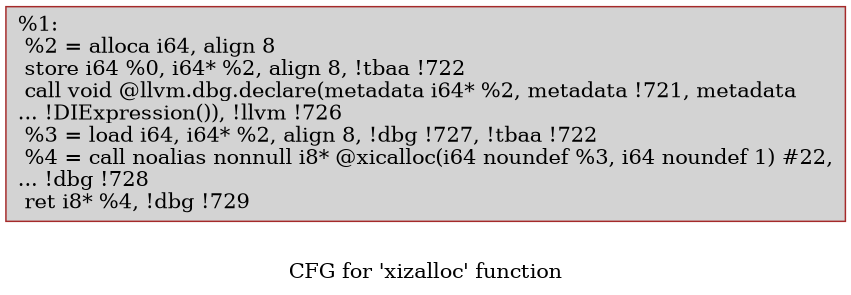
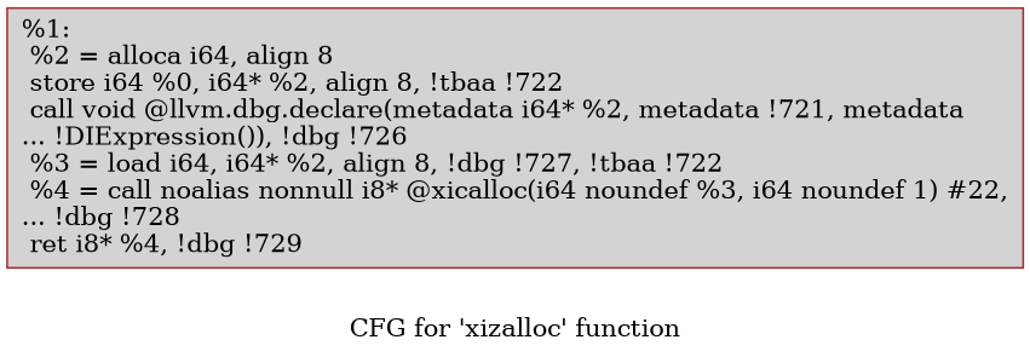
  digraph {
    label="CFG for 'xizalloc' function"
-   n1 [color=brown fillcolor=lightgrey label="{%1:\l  %2 = alloca i64, align 8\l  store i64 %0, i64* %2, align 8, !tbaa !722\l  call void @llvm.dbg.declare(metadata i64* %2, metadata !721, metadata\l... !DIExpression()), !llvm !726\l  %3 = load i64, i64* %2, align 8, !dbg !727, !tbaa !722\l  %4 = call noalias nonnull i8* @xicalloc(i64 noundef %3, i64 noundef 1) #22,\l... !dbg !728\l  ret i8* %4, !dbg !729\l}" shape=record style=filled]
+   n1 [color=brown fillcolor=lightgrey label="{%1:\l  %2 = alloca i64, align 8\l  store i64 %0, i64* %2, align 8, !tbaa !722\l  call void @llvm.dbg.declare(metadata i64* %2, metadata !721, metadata\l... !DIExpression()), !dbg !726\l  %3 = load i64, i64* %2, align 8, !dbg !727, !tbaa !722\l  %4 = call noalias nonnull i8* @xicalloc(i64 noundef %3, i64 noundef 1) #22,\l... !dbg !728\l  ret i8* %4, !dbg !729\l}" shape=record style=filled]
  }
